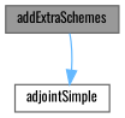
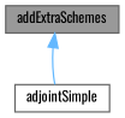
  digraph {
    rankdir=TB
    fontname=Oswald
    node [fontname=Oswald fontsize=10 shape=box style=filled]
    n1 [color=gray40 fillcolor=grey60 fontcolor=black height=0.2 label=addExtraSchemes width=0.4]
    n2 [color=grey40 fillcolor=white height=0.2 label=adjointSimple width=0.4]
-   n2 -> n1 [color=steelblue1 dir=back fontname=Oswald fontsize=10 labelfontname=Helvetica labelfontsize=10 style=solid]
+   n1 -> n2 [color=steelblue1 dir=back fontname=Oswald fontsize=10 labelfontname=Helvetica labelfontsize=10 style=solid]
  }
